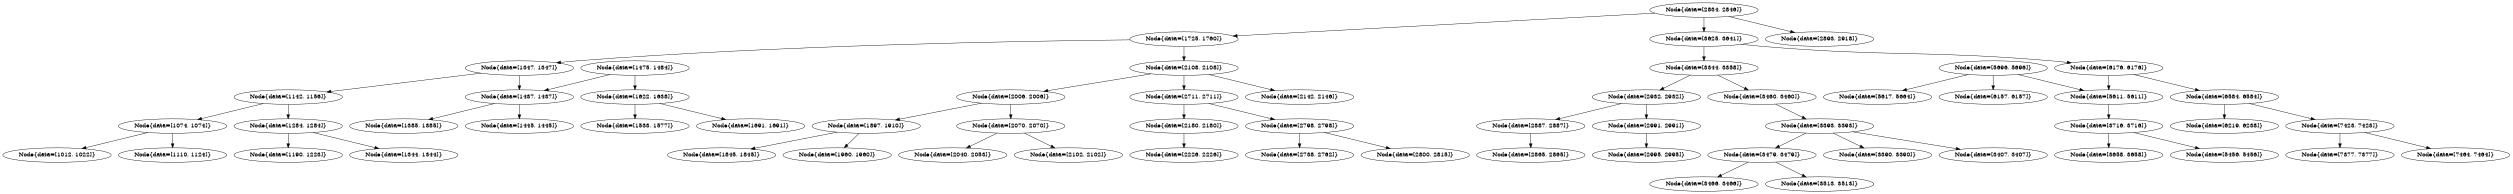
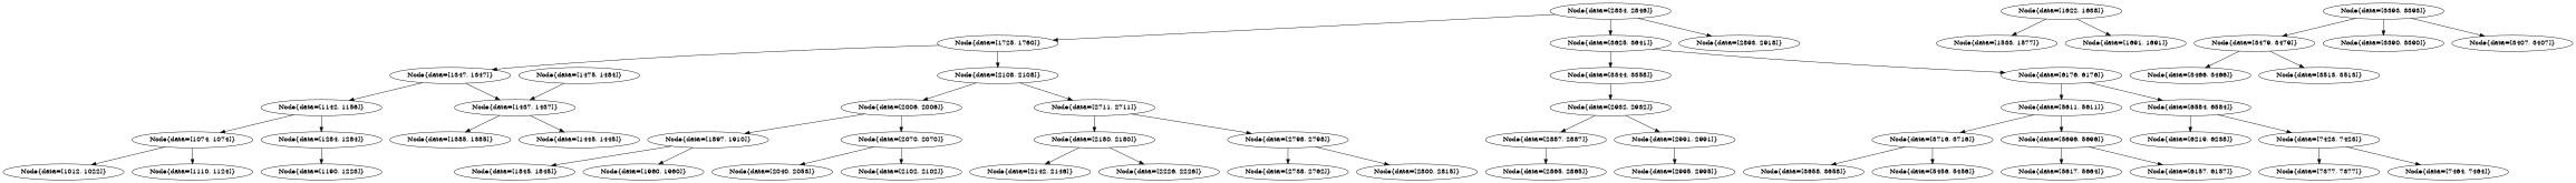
  digraph {
    n1 [label="Node{data=[2834, 2846]}"]
    n2 [label="Node{data=[1725, 1760]}"]
    n3 [label="Node{data=[3625, 3641]}"]
    n4 [label="Node{data=[2893, 2918]}"]
    n5 [label="Node{data=[1347, 1347]}"]
    n6 [label="Node{data=[2108, 2108]}"]
    n7 [label="Node{data=[3344, 3358]}"]
    n8 [label="Node{data=[6176, 6176]}"]
    n9 [label="Node{data=[1142, 1156]}"]
    n10 [label="Node{data=[1437, 1437]}"]
    n11 [label="Node{data=[2006, 2006]}"]
    n12 [label="Node{data=[2711, 2711]}"]
    n13 [label="Node{data=[1074, 1074]}"]
    n14 [label="Node{data=[1284, 1284]}"]
    n15 [label="Node{data=[1475, 1484]}"]
    n16 [label="Node{data=[1622, 1638]}"]
    n17 [label="Node{data=[1012, 1022]}"]
    n18 [label="Node{data=[1110, 1124]}"]
    n19 [label="Node{data=[1190, 1223]}"]
-   n20 [label="Node{data=[1344, 1344]}"]
    n21 [label="Node{data=[1385, 1385]}"]
    n22 [label="Node{data=[1445, 1445]}"]
    n23 [label="Node{data=[1533, 1577]}"]
    n24 [label="Node{data=[1691, 1691]}"]
    n25 [label="Node{data=[1897, 1910]}"]
    n26 [label="Node{data=[2070, 2070]}"]
    n27 [label="Node{data=[2180, 2180]}"]
    n28 [label="Node{data=[2798, 2798]}"]
    n29 [label="Node{data=[1845, 1845]}"]
    n30 [label="Node{data=[1960, 1960]}"]
    n31 [label="Node{data=[2040, 2053]}"]
    n32 [label="Node{data=[2102, 2102]}"]
    n33 [label="Node{data=[2142, 2146]}"]
    n34 [label="Node{data=[2226, 2226]}"]
    n35 [label="Node{data=[2738, 2762]}"]
    n36 [label="Node{data=[2800, 2815]}"]
    n37 [label="Node{data=[2932, 2932]}"]
-   n38 [label="Node{data=[3460, 3460]}"]
    n39 [label="Node{data=[5611, 5611]}"]
    n40 [label="Node{data=[6584, 6584]}"]
    n41 [label="Node{data=[2887, 2887]}"]
    n42 [label="Node{data=[2991, 2991]}"]
    n43 [label="Node{data=[3393, 3393]}"]
    n44 [label="Node{data=[2865, 2865]}"]
    n45 [label="Node{data=[2995, 2995]}"]
    n46 [label="Node{data=[3479, 3479]}"]
    n47 [label="Node{data=[3390, 3390]}"]
    n48 [label="Node{data=[3407, 3407]}"]
    n49 [label="Node{data=[3466, 3466]}"]
    n50 [label="Node{data=[3513, 3513]}"]
    n51 [label="Node{data=[3716, 3716]}"]
    n52 [label="Node{data=[5696, 5696]}"]
    n53 [label="Node{data=[6219, 6238]}"]
    n54 [label="Node{data=[7423, 7423]}"]
    n55 [label="Node{data=[3658, 3658]}"]
    n56 [label="Node{data=[5456, 5456]}"]
    n57 [label="Node{data=[5617, 5664]}"]
    n58 [label="Node{data=[6157, 6157]}"]
    n59 [label="Node{data=[7377, 7377]}"]
    n60 [label="Node{data=[7464, 7464]}"]
    n1 -> n2
    n1 -> n3
    n1 -> n4
    n2 -> n5
    n2 -> n6
    n3 -> n7
    n3 -> n8
    n5 -> n9
    n5 -> n10
    n6 -> n11
    n6 -> n12
    n7 -> n37
-   n7 -> n38
    n8 -> n39
    n8 -> n40
    n9 -> n13
    n9 -> n14
    n10 -> n21
    n10 -> n22
    n11 -> n25
    n11 -> n26
    n12 -> n27
    n12 -> n28
    n13 -> n17
    n13 -> n18
    n14 -> n19
-   n14 -> n20
    n15 -> n10
-   n15 -> n16
    n16 -> n23
    n16 -> n24
    n25 -> n29
    n25 -> n30
    n26 -> n31
    n26 -> n32
-   n6 -> n33
+   n27 -> n33
    n27 -> n34
    n28 -> n35
    n28 -> n36
    n37 -> n41
    n37 -> n42
-   n38 -> n43
    n39 -> n51
-   n52 -> n39
+   n39 -> n52
    n40 -> n53
    n40 -> n54
    n41 -> n44
    n42 -> n45
    n43 -> n46
    n43 -> n47
    n43 -> n48
    n46 -> n49
    n46 -> n50
    n51 -> n55
    n51 -> n56
    n52 -> n57
    n52 -> n58
    n54 -> n59
    n54 -> n60
  }
